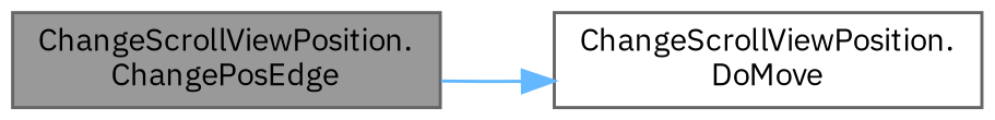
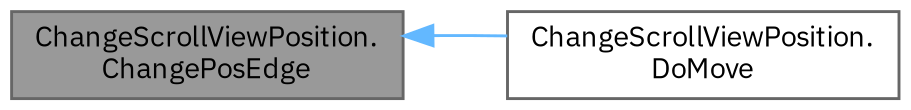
  digraph {
    rankdir=LR
    fontname="IBM Plex Sans"
    node [fontname="IBM Plex Sans" fontsize=10 shape=box style=filled]
    n1 [color=gray40 fillcolor=grey60 fontcolor=black height=0.2 label="ChangeScrollViewPosition.\lChangePosEdge" width=0.4]
    n2 [color=grey40 fillcolor=white height=0.2 label="ChangeScrollViewPosition.\lDoMove" width=0.4]
-   n1 -> n2 [color=steelblue1 fontname="IBM Plex Sans" fontsize=10 labelfontname=Helvetica labelfontsize=10 style=solid]
+   n2 -> n1 [color=steelblue1 fontname="IBM Plex Sans" fontsize=10 labelfontname=Helvetica labelfontsize=10 style=solid]
  }
